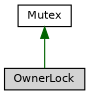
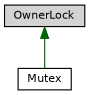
  digraph {
    node [color=black fontname=Helvetica fontsize=10 shape=record style=filled]
    n1 [fillcolor=white fontcolor=black height=0.2 label=Mutex width=0.4]
    n2 [fillcolor=lightgrey height=0.2 label=OwnerLock width=0.4]
-   n1 -> n2 [color=darkgreen dir=back fontname=Helvetica fontsize=10 labelfontname=Helvetica labelfontsize=10 style=solid]
+   n2 -> n1 [color=darkgreen dir=back fontname=Helvetica fontsize=10 labelfontname=Helvetica labelfontsize=10 style=solid]
  }
